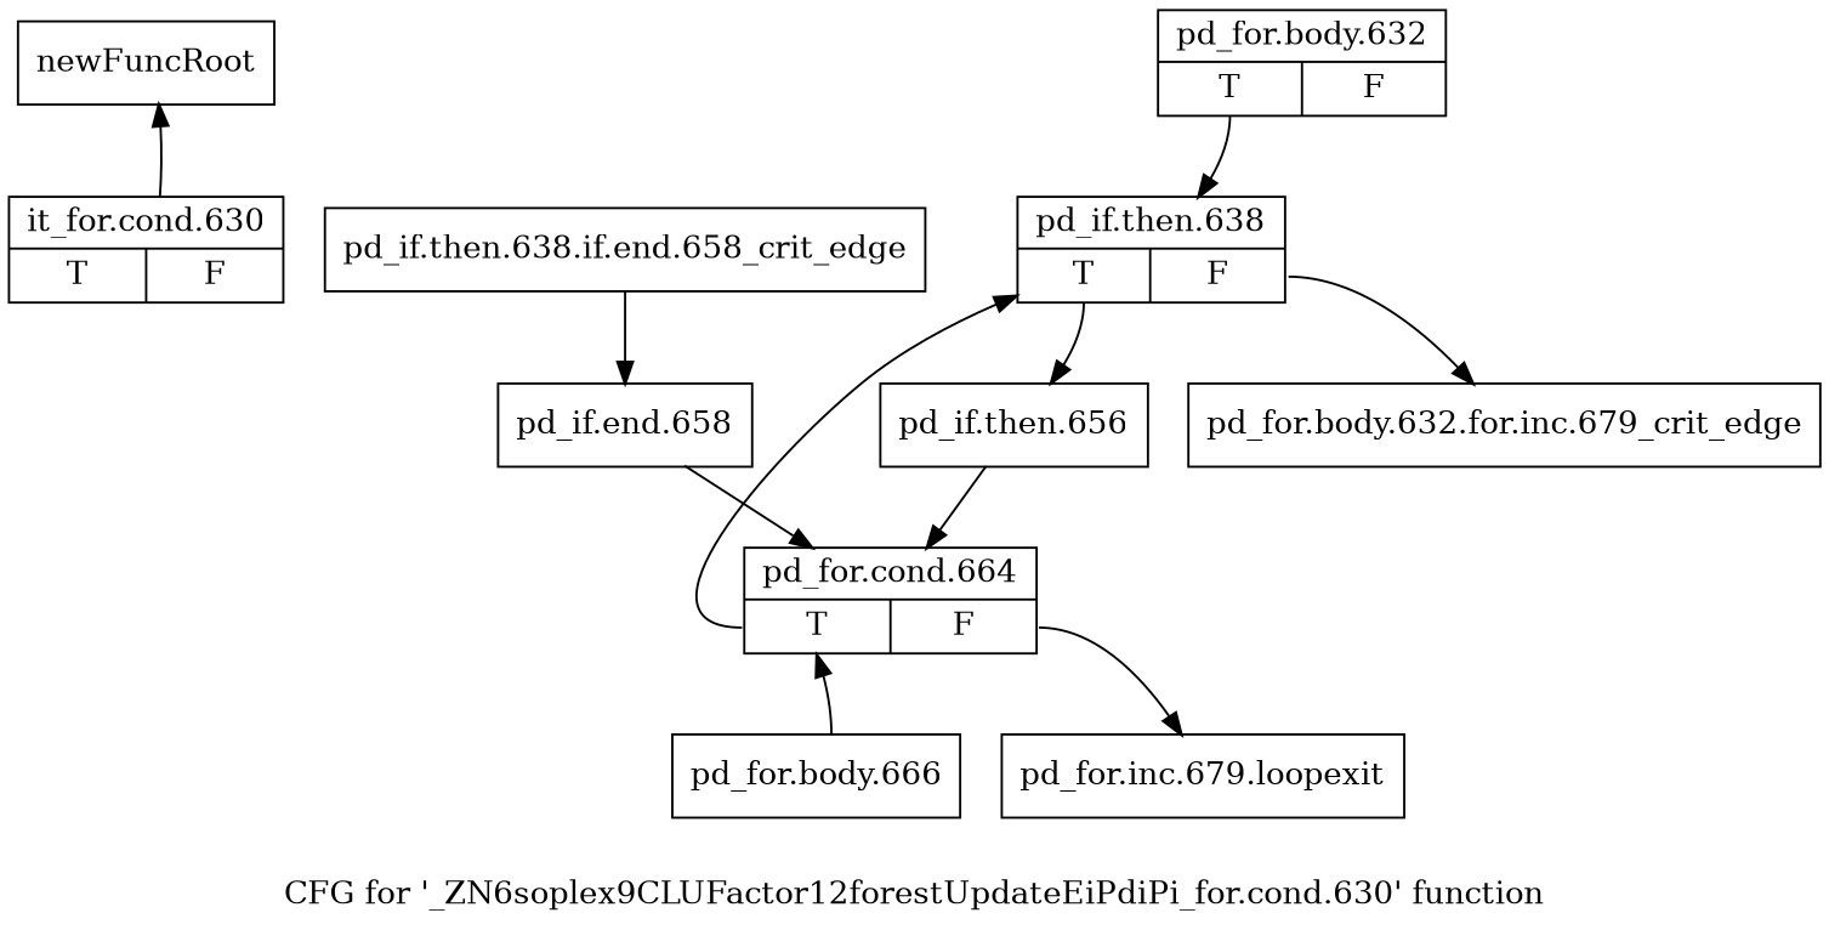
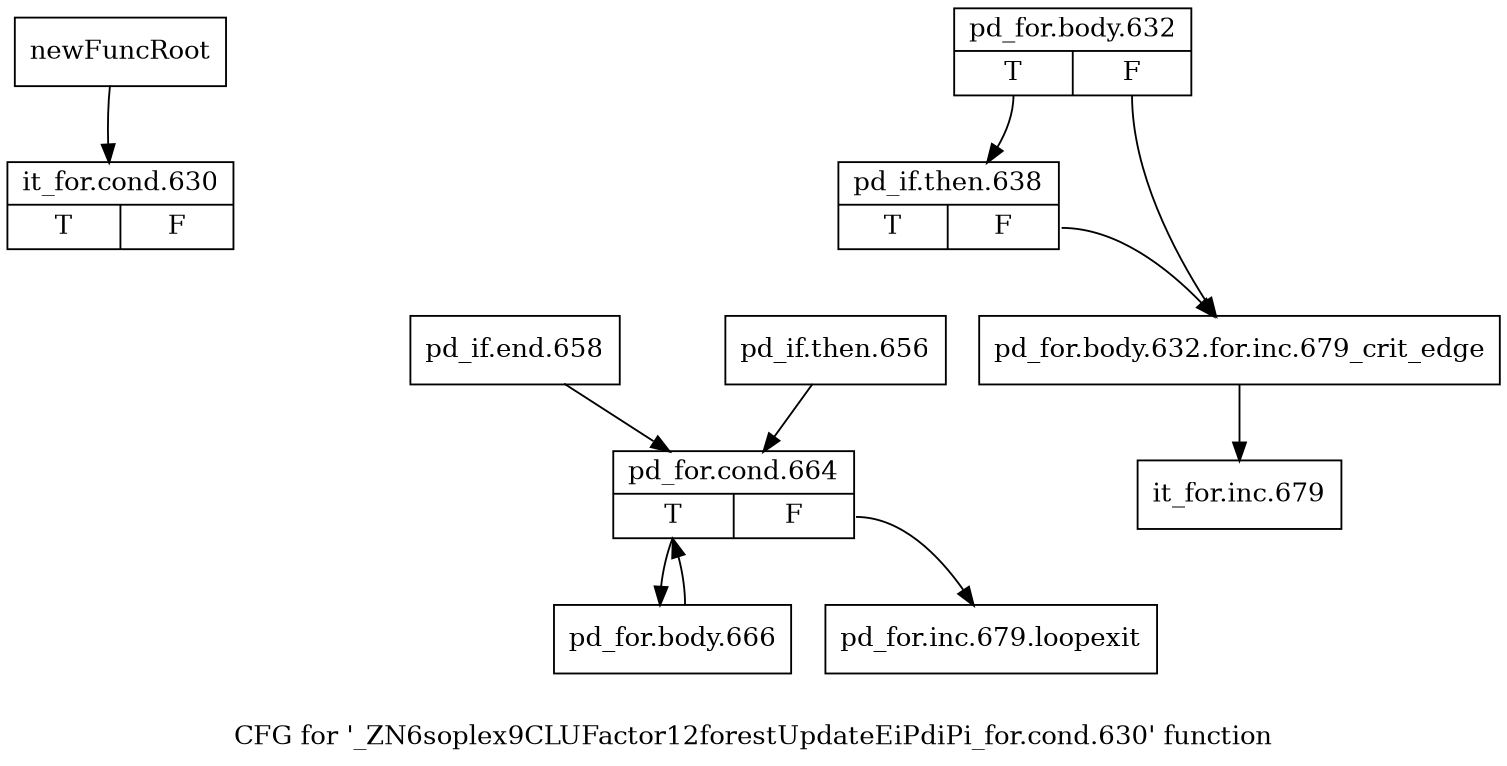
  digraph {
    label="CFG for '_ZN6soplex9CLUFactor12forestUpdateEiPdiPi_for.cond.630' function"
    node [shape=record]
    n1 [label="{newFuncRoot}"]
    n2 [label="{it_for.cond.630|{<s0>T|<s1>F}}"]
    n3 [label="{pd_for.body.632|{<s0>T|<s1>F}}"]
    n4 [label="{pd_if.then.638|{<s0>T|<s1>F}}"]
    n5 [label="{pd_for.body.632.for.inc.679_crit_edge}"]
    n6 [label="{pd_if.then.656}"]
+   n7 [label="{it_for.inc.679}"]
    n8 [label="{pd_for.cond.664|{<s0>T|<s1>F}}"]
-   n9 [label="{pd_if.then.638.if.end.658_crit_edge}"]
    n10 [label="{pd_if.end.658}"]
    n11 [label="{pd_for.body.666}"]
    n12 [label="{pd_for.inc.679.loopexit}"]
-   n2 -> n1
+   n1 -> n2
    n3 -> n4 [tailport=s0]
+   n3 -> n5 [tailport=s1]
    n4 -> n5 [tailport=s1]
-   n4 -> n6 [tailport=s0]
+   n5 -> n7
    n6 -> n8
-   n8 -> n4 [tailport=s0]
+   n8 -> n11 [tailport=s0]
    n8 -> n12 [tailport=s1]
-   n9 -> n10
    n10 -> n8
    n11 -> n8
  }
